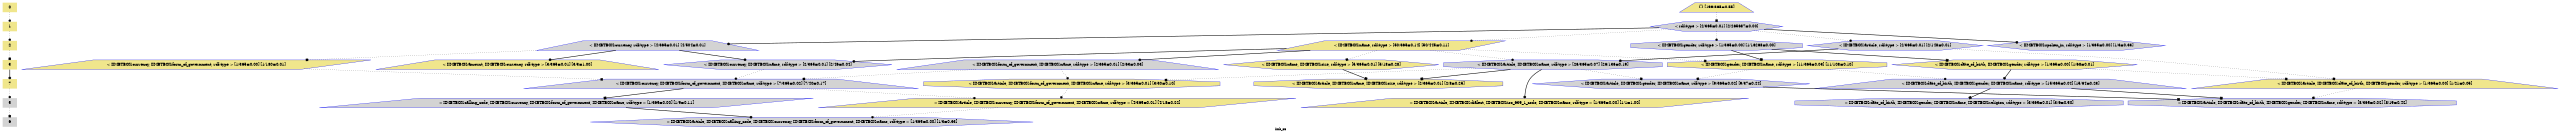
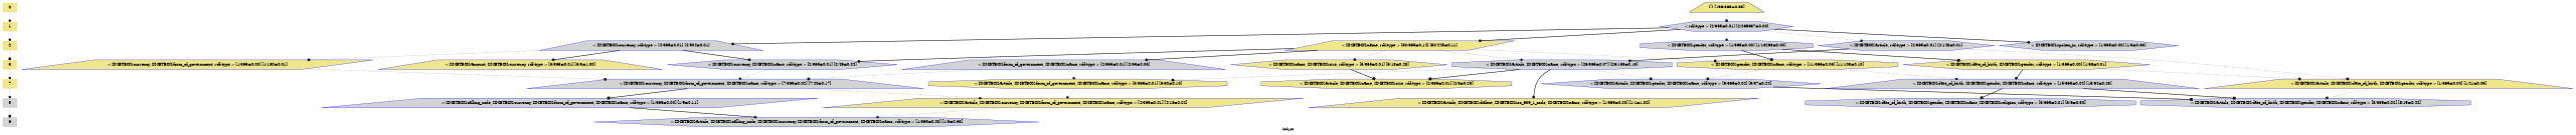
  digraph {
    fontsize=11.0
    label=iimb_35
    node [fillcolor=khaki shape=hexagon style="solid,filled" color=blue]
    edge [arrowhead=dot style=dotted color=black]
    n1 [label=0 shape=plaintext style=filled color=""]
-   n2 [label="{} [199/365=0.55]" shape=trapezium]
+   n2 [color=black label="{} [199/365=0.55]" shape=trapezium]
    n3 [label=1 shape=plaintext style=filled color=""]
    n4 [fillcolor=lightgrey label="< rdf:type > [2/365=0.01] [2/265687=0.00]"]
    n5 [label=2 shape=plaintext style=filled color=""]
    n6 [fillcolor=lightgrey label="< IIMBTBOX:article, rdf:type > [2/365=0.01] [2/148=0.01]"]
    n7 [fillcolor=lightgrey label="< IIMBTBOX:currency, rdf:type > [4/365=0.01] [4/504=0.01]" shape=trapezium]
    n8 [fillcolor=lightgrey label="< IIMBTBOX:gender, rdf:type > [1/365=0.00] [1/16268=0.00]" shape=octagon]
    n9 [label="< IIMBTBOX:name, rdf:type > [50/365=0.14] [50/445=0.11]" shape=parallelogram]
    n10 [fillcolor=lightgrey label="< IIMBTBOX:spoken_in, rdf:type > [1/365=0.00] [1/3=0.33]"]
    n11 [label=3 shape=plaintext style=filled color=""]
    n12 [label="< IIMBTBOX:amount, IIMBTBOX:currency, rdf:type > [3/365=0.01] [3/3=1.00]" shape=trapezium]
    n13 [fillcolor=lightgrey label="< IIMBTBOX:article, IIMBTBOX:name, rdf:type > [26/365=0.07] [26/136=0.19]" shape=octagon]
    n14 [label="< IIMBTBOX:currency, IIMBTBOX:form_of_government, rdf:type > [1/365=0.00] [1/180=0.01]" shape=parallelogram]
    n15 [fillcolor=lightgrey label="< IIMBTBOX:currency, IIMBTBOX:name, rdf:type > [2/365=0.01] [2/46=0.04]"]
    n16 [label="< IIMBTBOX:date_of_birth, IIMBTBOX:gender, rdf:type > [1/365=0.00] [1/68=0.01]"]
    n17 [fillcolor=lightgrey label="< IIMBTBOX:form_of_government, IIMBTBOX:name, rdf:type > [2/365=0.01] [2/63=0.03]" shape=trapezium]
    n18 [label="< IIMBTBOX:gender, IIMBTBOX:name, rdf:type > [11/365=0.03] [11/108=0.10]" shape=octagon]
    n19 [label="< IIMBTBOX:name, IIMBTBOX:size, rdf:type > [5/365=0.01] [5/18=0.28]"]
    n20 [label=7 shape=plaintext style=filled color=""]
    n21 [label="< IIMBTBOX:article, IIMBTBOX:date_of_birth, IIMBTBOX:gender, rdf:type > [1/365=0.00] [1/21=0.05]" shape=trapezium]
    n22 [label="< IIMBTBOX:article, IIMBTBOX:form_of_government, IIMBTBOX:name, rdf:type > [3/365=0.01] [3/30=0.10]" shape=octagon]
    n23 [fillcolor=lightgrey label="< IIMBTBOX:article, IIMBTBOX:gender, IIMBTBOX:name, rdf:type > [9/365=0.02] [9/37=0.24]"]
    n24 [label="< IIMBTBOX:article, IIMBTBOX:name, IIMBTBOX:size, rdf:type > [2/365=0.01] [2/8=0.25]" shape=octagon]
    n25 [fillcolor=lightgrey label="< IIMBTBOX:currency, IIMBTBOX:form_of_government, IIMBTBOX:name, rdf:type > [7/365=0.02] [7/40=0.17]" shape=trapezium]
    n26 [fillcolor=lightgrey label="< IIMBTBOX:date_of_birth, IIMBTBOX:gender, IIMBTBOX:name, rdf:type > [15/365=0.04] [15/64=0.23]" shape=trapezium]
    n27 [fillcolor=lightgrey label=5 shape=plaintext style=filled color=""]
    n28 [label="< IIMBTBOX:article, IIMBTBOX:currency, IIMBTBOX:form_of_government, IIMBTBOX:name, rdf:type > [4/365=0.01] [4/18=0.22]" shape=parallelogram]
    n29 [fillcolor=lightgrey label="< IIMBTBOX:article, IIMBTBOX:date_of_birth, IIMBTBOX:gender, IIMBTBOX:name, rdf:type > [8/365=0.02] [8/19=0.42]" shape=octagon]
    n30 [label="< IIMBTBOX:article, IIMBTBOX:dialect, IIMBTBOX:iso_639_1_code, IIMBTBOX:name, rdf:type > [1/365=0.00] [1/1=1.00]" shape=parallelogram]
    n31 [fillcolor=lightgrey label="< IIMBTBOX:calling_code, IIMBTBOX:currency, IIMBTBOX:form_of_government, IIMBTBOX:name, rdf:type > [1/365=0.00] [1/9=0.11]" shape=parallelogram]
    n32 [fillcolor=lightgrey label="< IIMBTBOX:date_of_birth, IIMBTBOX:gender, IIMBTBOX:name, IIMBTBOX:religion, rdf:type > [3/365=0.01] [3/6=0.50]" shape=octagon]
    n33 [fillcolor=lightgrey label=6 shape=plaintext style=filled color=""]
    n34 [fillcolor=lightgrey label="< IIMBTBOX:article, IIMBTBOX:calling_code, IIMBTBOX:currency, IIMBTBOX:form_of_government, IIMBTBOX:name, rdf:type > [1/365=0.00] [1/3=0.33]"]
    subgraph sub_1 {
      rank=same
      n1
      n2
    }
    subgraph sub_2 {
      rank=same
      n3
      n4
    }
    subgraph sub_3 {
      rank=same
      n5
      n6
      n7
      n8
      n9
      n10
    }
    subgraph sub_4 {
      rank=same
      n11
      n12
      n13
      n14
      n15
      n16
      n17
      n18
      n19
    }
    subgraph sub_5 {
      rank=same
      n20
      n21
      n22
      n23
      n24
      n25
      n26
    }
    subgraph sub_6 {
      rank=same
      n27
      n28
      n29
      n30
      n31
      n32
    }
    subgraph sub_7 {
      rank=same
      n33
      n34
    }
    n1 -> n3 [color=""]
    n2 -> n4 [arrowhead=box]
    n3 -> n5 [color=""]
    n4 -> n6
    n4 -> n7 [style=bold]
    n4 -> n8
-   n4 -> n9
+   n4 -> n9 [style=bold]
    n4 -> n10 [style=bold]
    n5 -> n11 [arrowhead=box color=""]
    n6 -> n13 [style=bold]
    n6 -> n21 [arrowhead=box]
    n7 -> n12 [style=bold]
    n7 -> n14 [arrowhead=box]
    n7 -> n15 [style=bold]
    n8 -> n16 [arrowhead=box style=bold]
    n8 -> n18 [arrowhead=box style=bold]
    n9 -> n13
    n9 -> n15 [style=bold]
    n9 -> n17 [style=bold]
    n9 -> n18 [arrowhead=box]
    n9 -> n19 [arrowhead=box]
-   n11 -> n20 [style=bold color=""]
+   n11 -> n20 [color=""]
    n13 -> n22 [arrowhead=box]
    n13 -> n23 [arrowhead=box]
    n13 -> n24 [arrowhead=box style=bold]
    n13 -> n30 [style=bold]
    n14 -> n25 [arrowhead=box]
    n15 -> n25
    n16 -> n21 [arrowhead=box]
    n16 -> n26 [style=bold]
    n17 -> n22
    n17 -> n25 [arrowhead=box]
    n18 -> n23 [arrowhead=box]
    n18 -> n26
    n19 -> n24 [arrowhead=box style=bold]
    n20 -> n27 [color=""]
    n21 -> n29 [arrowhead=box]
    n22 -> n28
    n23 -> n29 [arrowhead=box style=bold]
    n25 -> n28
    n25 -> n31 [arrowhead=box style=bold]
    n26 -> n29 [arrowhead=box style=bold]
    n26 -> n32 [arrowhead=box style=bold]
    n27 -> n33 [arrowhead=box color=""]
    n28 -> n34
    n31 -> n34 [style=bold]
  }
